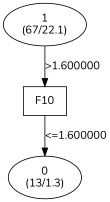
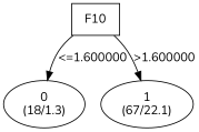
  digraph {
    fontname=Nunito
    node [fontname=Nunito shape=ellipse]
    edge [fontname=Nunito]
    n1 [label="F10\n" shape=box]
-   n2 [label="0\n(13/1.3)"]
+   n2 [label="0\n(18/1.3)"]
    n3 [label="1\n(67/22.1)"]
    n1 -> n2 [label="<=1.600000"]
-   n3 -> n1 [label=">1.600000"]
+   n1 -> n3 [label=">1.600000"]
  }
